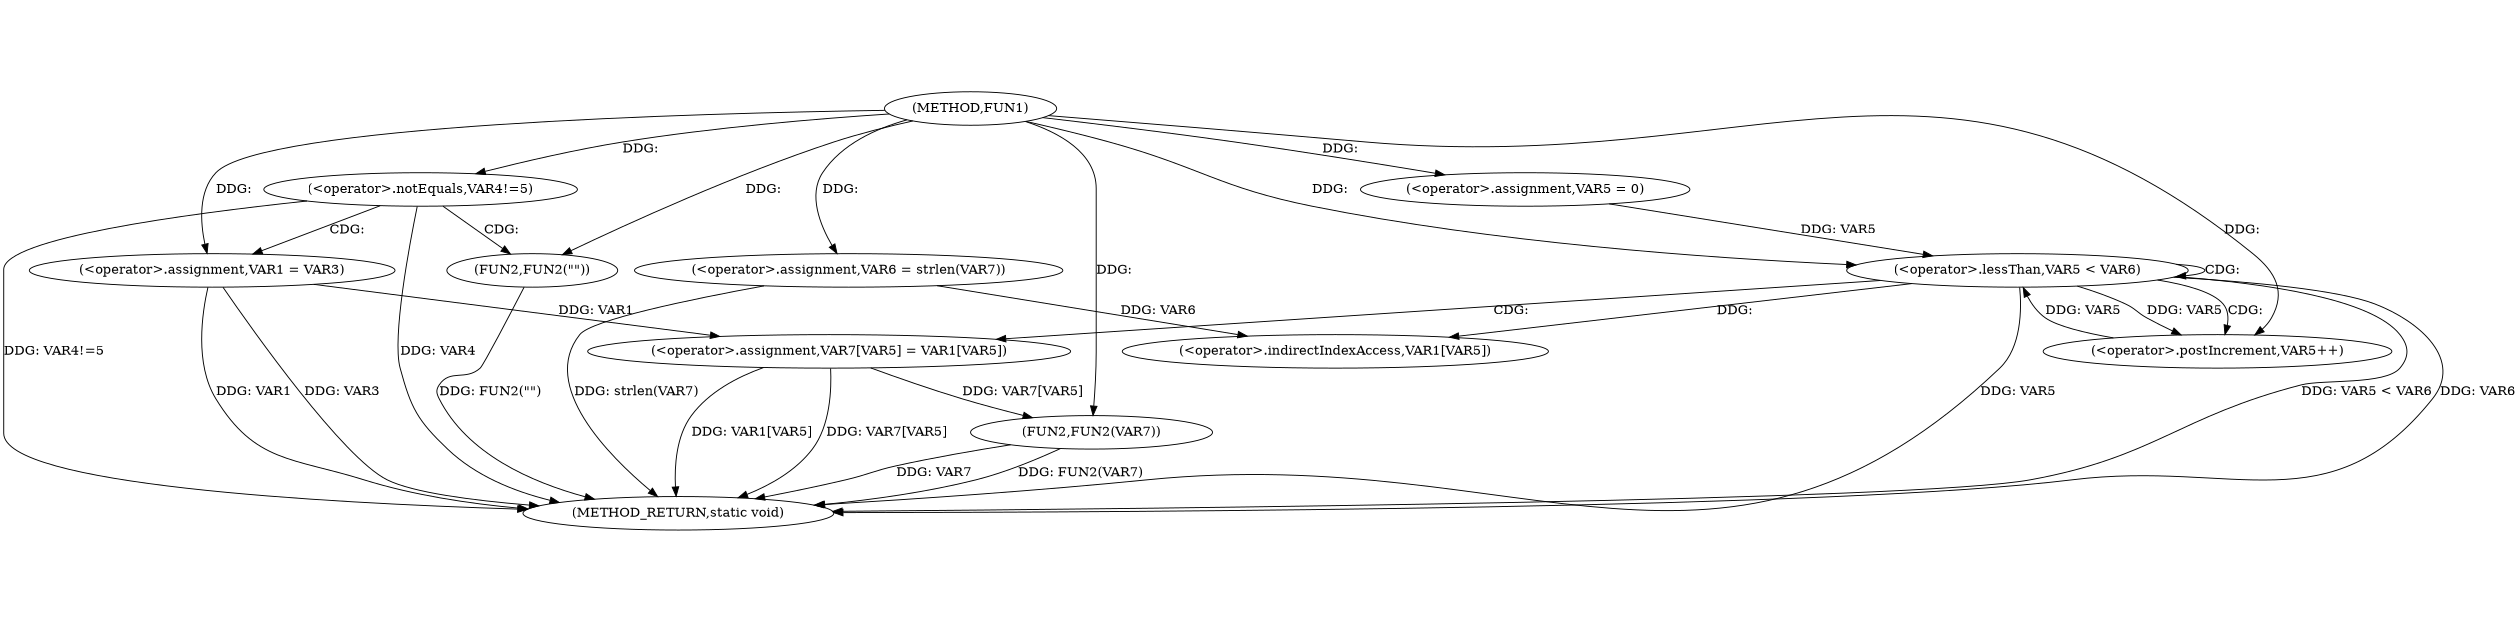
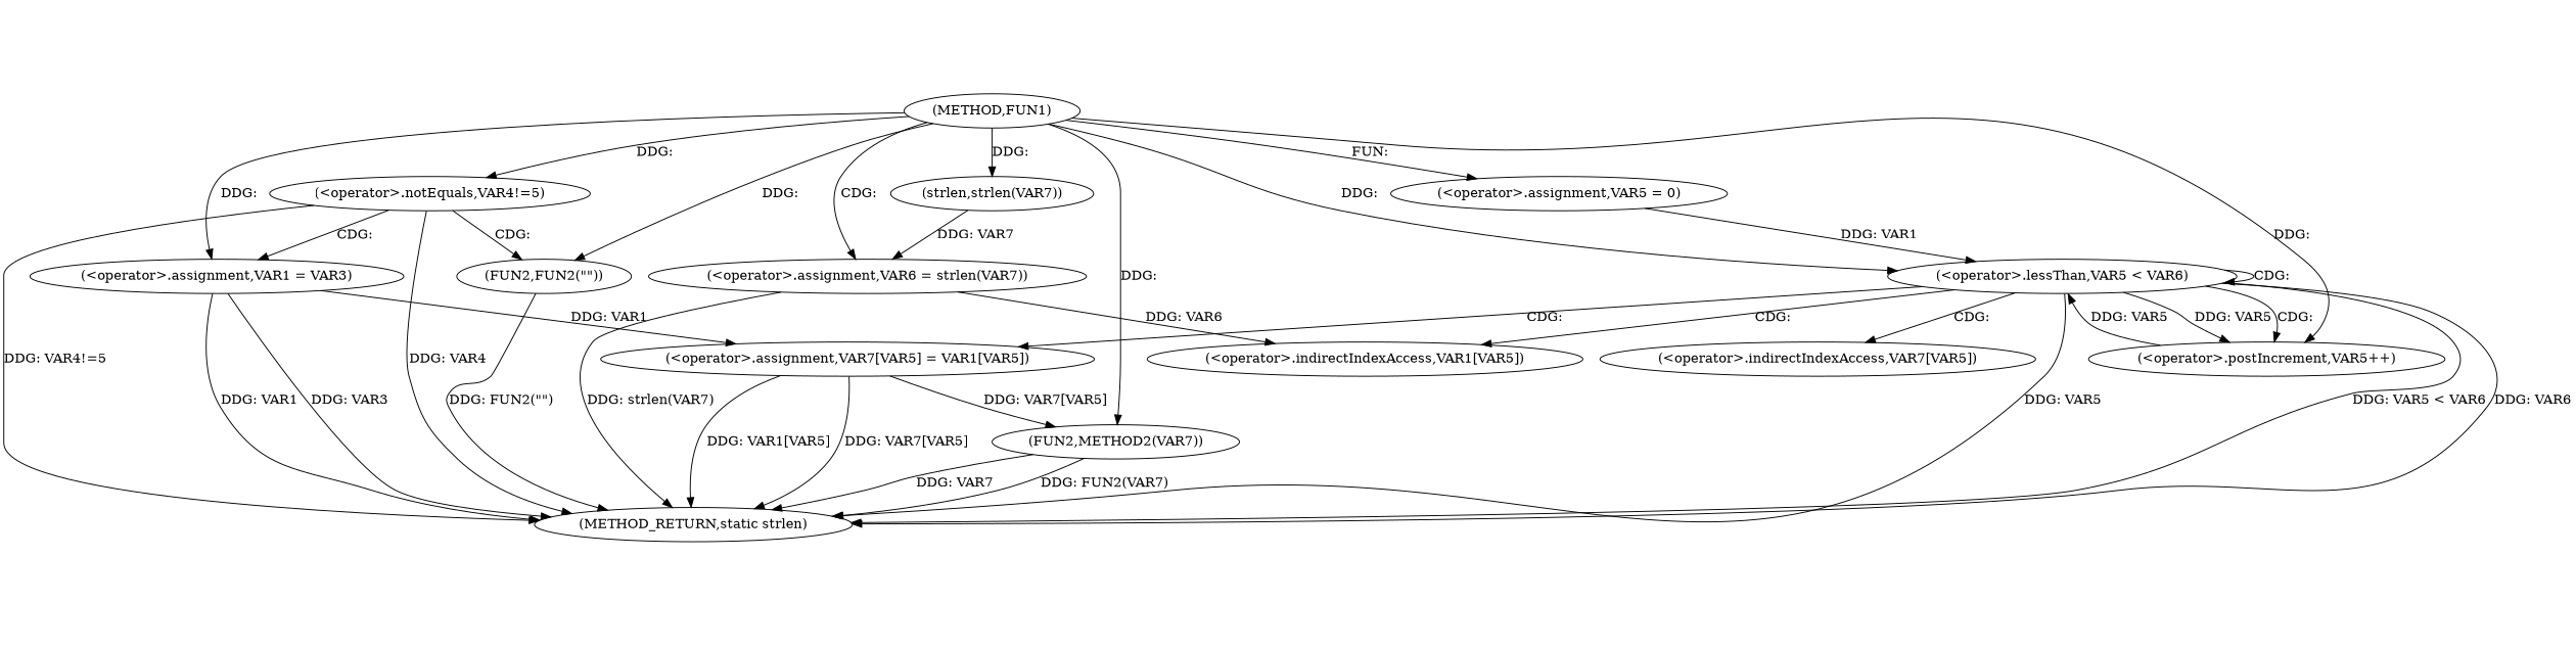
  digraph {
    n1 [label="(METHOD,FUN1)"]
    n2 [label="(<operator>.notEquals,VAR4!=5)"]
    n3 [label="(FUN2,FUN2(\"\"))"]
    n4 [label="(<operator>.assignment,VAR1 = VAR3)"]
    n5 [label="(<operator>.assignment,VAR6 = strlen(VAR7))"]
+   n6 [label="(strlen,strlen(VAR7))"]
    n7 [label="(<operator>.assignment,VAR5 = 0)"]
    n8 [label="(<operator>.lessThan,VAR5 < VAR6)"]
    n9 [label="(<operator>.postIncrement,VAR5++)"]
-   n10 [label="(FUN2,FUN2(VAR7))"]
-   n11 [label="(METHOD_RETURN,static void)"]
+   n10 [label="(FUN2,METHOD2(VAR7))"]
+   n11 [label="(METHOD_RETURN,static strlen)"]
    n12 [label="(<operator>.assignment,VAR7[VAR5] = VAR1[VAR5])"]
    n13 [label="(<operator>.indirectIndexAccess,VAR1[VAR5])"]
+   n14 [label="(<operator>.indirectIndexAccess,VAR7[VAR5])"]
    n1 -> n2 [label="DDG: "]
    n1 -> n3 [label="DDG: "]
    n1 -> n4 [label="DDG: "]
-   n1 -> n5 [label="DDG: "]
-   n1 -> n7 [label="DDG: "]
+   n1 -> n5 [label="CDG: "]
+   n1 -> n6 [label="DDG: "]
+   n1 -> n7 [label="FUN: "]
    n1 -> n8 [label="DDG: "]
    n1 -> n9 [label="DDG: "]
    n1 -> n10 [label="DDG: "]
    n2 -> n3 [label="CDG: "]
    n2 -> n4 [label="CDG: "]
    n2 -> n11 [label="DDG: VAR4"]
    n2 -> n11 [label="DDG: VAR4!=5"]
    n3 -> n11 [label="DDG: FUN2(\"\")"]
    n4 -> n11 [label="DDG: VAR3"]
    n4 -> n11 [label="DDG: VAR1"]
    n4 -> n12 [label="DDG: VAR1"]
    n5 -> n11 [label="DDG: strlen(VAR7)"]
    n5 -> n13 [label="DDG: VAR6"]
-   n7 -> n8 [label="DDG: VAR5"]
+   n6 -> n5 [label="DDG: VAR7"]
+   n7 -> n8 [label="DDG: VAR1"]
    n8 -> n8 [label="CDG: "]
    n8 -> n9 [label="DDG: VAR5"]
    n8 -> n9 [label="CDG: "]
    n8 -> n11 [label="DDG: VAR5 < VAR6"]
    n8 -> n11 [label="DDG: VAR6"]
    n8 -> n11 [label="DDG: VAR5"]
    n8 -> n12 [label="CDG: "]
-   n8 -> n13 [label="DDG: "]
+   n8 -> n13 [label="CDG: "]
+   n8 -> n14 [label="CDG: "]
    n9 -> n8 [label="DDG: VAR5"]
    n10 -> n11 [label="DDG: FUN2(VAR7)"]
    n10 -> n11 [label="DDG: VAR7"]
    n12 -> n10 [label="DDG: VAR7[VAR5]"]
    n12 -> n11 [label="DDG: VAR1[VAR5]"]
    n12 -> n11 [label="DDG: VAR7[VAR5]"]
  }
